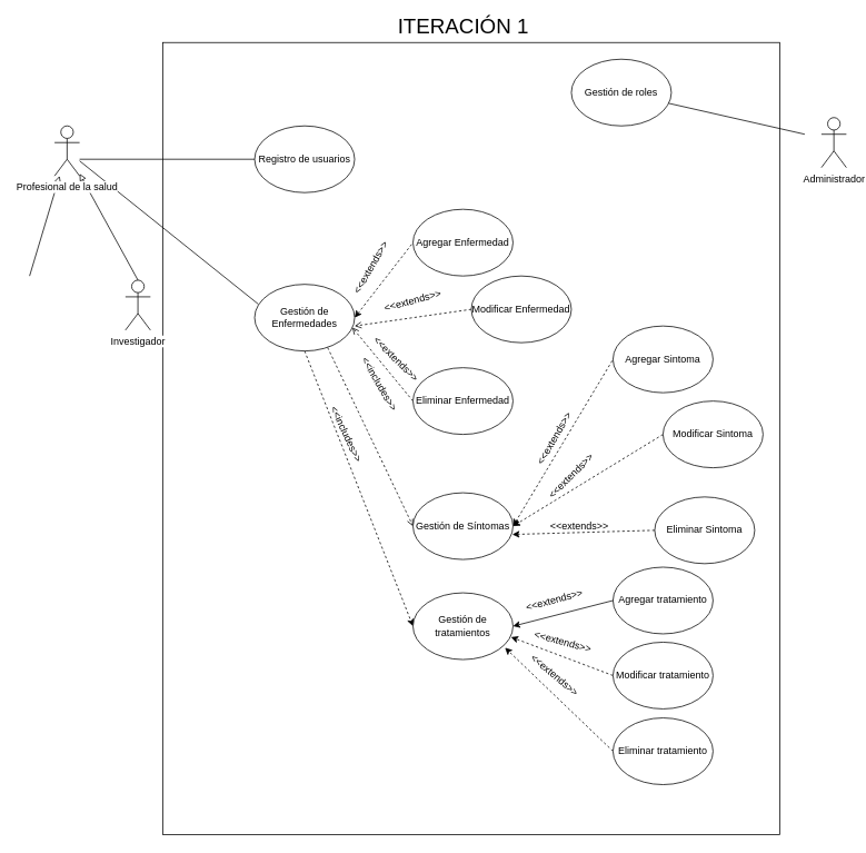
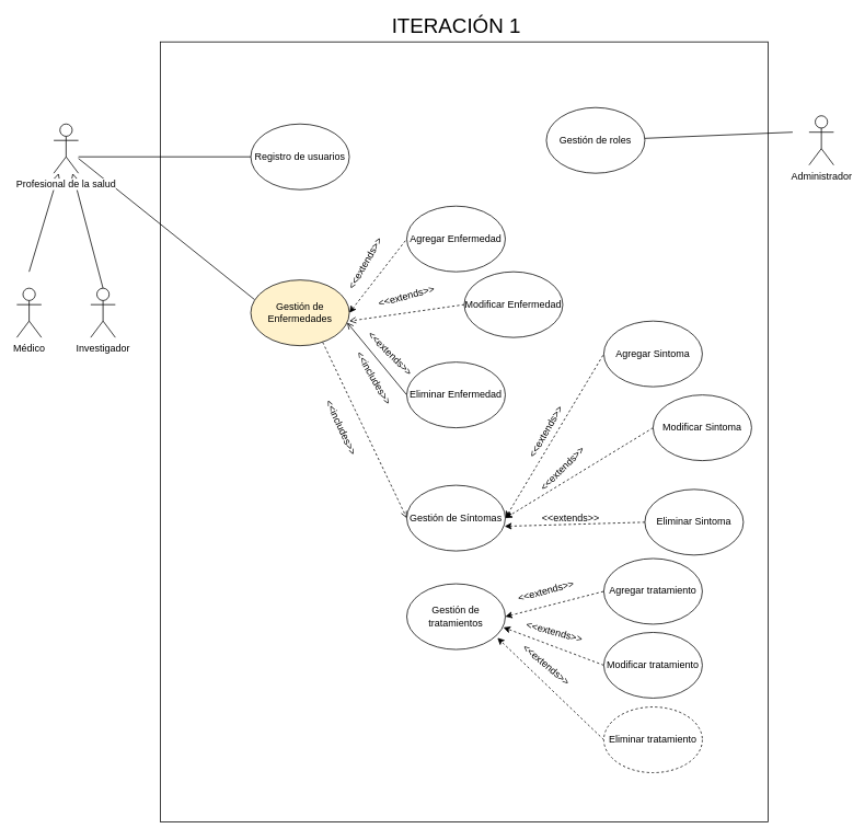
  <mxCell id="0" />
  <mxCell id="1" parent="0" />
  <mxCell id="2" value="" style="whiteSpace=wrap;html=1;" parent="1" vertex="1"><mxGeometry x="195" y="50" width="740" height="950" as="geometry" /></mxCell>
  <mxCell id="3" value="&lt;font style=&quot;font-size: 25px&quot;&gt;ITERACIÓN 1&lt;/font&gt;" style="text;html=1;align=center;verticalAlign=middle;resizable=0;points=[];autosize=1;" parent="1" vertex="1"><mxGeometry x="470" y="20" width="170" height="20" as="geometry" /></mxCell>
  <mxCell id="4" value="Administrador" style="shape=umlActor;verticalLabelPosition=bottom;labelBackgroundColor=#ffffff;verticalAlign=top;html=1;outlineConnect=0;" parent="1" vertex="1"><mxGeometry x="985" y="140" width="30" height="60" as="geometry" /></mxCell>
+ <mxCell id="5" value="Médico" style="shape=umlActor;verticalLabelPosition=bottom;labelBackgroundColor=#ffffff;verticalAlign=top;html=1;outlineConnect=0;" parent="1" vertex="1"><mxGeometry x="20" y="350" width="30" height="60" as="geometry" /></mxCell>
  <mxCell id="6" style="edgeStyle=none;rounded=0;orthogonalLoop=1;jettySize=auto;html=1;exitX=0.5;exitY=0;exitDx=0;exitDy=0;exitPerimeter=0;startArrow=none;startFill=0;endArrow=block;endFill=0;" parent="1" source="7" target="37" edge="1"><mxGeometry relative="1" as="geometry" /></mxCell>
- <mxCell id="7" value="Investigador" style="shape=umlActor;verticalLabelPosition=bottom;labelBackgroundColor=#ffffff;verticalAlign=top;html=1;outlineConnect=0;" parent="1" vertex="1"><mxGeometry x="150" y="335" width="30" height="60" as="geometry" /></mxCell>
+ <mxCell id="7" value="Investigador" style="shape=umlActor;verticalLabelPosition=bottom;labelBackgroundColor=#ffffff;verticalAlign=top;html=1;outlineConnect=0;" parent="1" vertex="1"><mxGeometry x="110" y="350" width="30" height="60" as="geometry" /></mxCell>
  <mxCell id="8" style="edgeStyle=none;rounded=0;orthogonalLoop=1;jettySize=auto;html=1;startArrow=none;startFill=0;endArrow=none;endFill=0;" parent="1" source="9" edge="1"><mxGeometry relative="1" as="geometry"><mxPoint x="965" y="160" as="targetPoint" /></mxGeometry></mxCell>
- <mxCell id="9" value="Gestión de roles" style="ellipse;whiteSpace=wrap;html=1;" parent="1" vertex="1"><mxGeometry x="685" y="70" width="120" height="80" as="geometry" /></mxCell>
+ <mxCell id="9" value="Gestión de roles" style="ellipse;whiteSpace=wrap;html=1;" parent="1" vertex="1"><mxGeometry x="665" y="130" width="120" height="80" as="geometry" /></mxCell>
  <mxCell id="10" style="rounded=0;orthogonalLoop=1;jettySize=auto;html=1;exitX=1;exitY=0.5;exitDx=0;exitDy=0;entryX=0;entryY=0.5;entryDx=0;entryDy=0;endArrow=none;endFill=0;startArrow=classic;startFill=1;dashed=1;" parent="1" source="13" target="14" edge="1"><mxGeometry relative="1" as="geometry" /></mxCell>
  <mxCell id="11" style="edgeStyle=none;rounded=0;orthogonalLoop=1;jettySize=auto;html=1;exitX=0.73;exitY=0.948;exitDx=0;exitDy=0;entryX=0;entryY=0.5;entryDx=0;entryDy=0;dashed=1;startArrow=none;startFill=0;endArrow=open;endFill=0;exitPerimeter=0;" parent="1" source="13" target="20" edge="1"><mxGeometry relative="1" as="geometry" /></mxCell>
- <mxCell id="12" style="edgeStyle=none;rounded=0;orthogonalLoop=1;jettySize=auto;html=1;exitX=0.5;exitY=1;exitDx=0;exitDy=0;entryX=0;entryY=0.5;entryDx=0;entryDy=0;dashed=1;startArrow=none;startFill=0;endArrow=classic;endFill=1;" parent="1" source="13" target="29" edge="1"><mxGeometry relative="1" as="geometry" /></mxCell>
- <mxCell id="13" value="Gestión de Enfermedades" style="ellipse;whiteSpace=wrap;html=1;" parent="1" vertex="1"><mxGeometry x="305" y="340" width="120" height="80" as="geometry" /></mxCell>
+ <mxCell id="13" value="Gestión de Enfermedades" style="ellipse;whiteSpace=wrap;html=1;fillColor=#fff2cc;" parent="1" vertex="1"><mxGeometry x="305" y="340" width="120" height="80" as="geometry" /></mxCell>
  <mxCell id="14" value="Agregar Enfermedad" style="ellipse;whiteSpace=wrap;html=1;" parent="1" vertex="1"><mxGeometry x="495" y="250" width="120" height="80" as="geometry" /></mxCell>
  <mxCell id="15" style="edgeStyle=none;rounded=0;orthogonalLoop=1;jettySize=auto;html=1;exitX=0;exitY=0.5;exitDx=0;exitDy=0;dashed=1;startArrow=none;startFill=0;endArrow=open;endFill=0;" parent="1" source="16" edge="1"><mxGeometry relative="1" as="geometry"><mxPoint x="425" y="390" as="targetPoint" /></mxGeometry></mxCell>
  <mxCell id="16" value="Modificar Enfermedad" style="ellipse;whiteSpace=wrap;html=1;" parent="1" vertex="1"><mxGeometry x="565" y="330" width="120" height="80" as="geometry" /></mxCell>
- <mxCell id="17" style="edgeStyle=none;rounded=0;orthogonalLoop=1;jettySize=auto;html=1;exitX=0;exitY=0.5;exitDx=0;exitDy=0;dashed=1;startArrow=none;startFill=0;endArrow=open;endFill=0;entryX=0.977;entryY=0.648;entryDx=0;entryDy=0;entryPerimeter=0;" parent="1" source="18" target="13" edge="1"><mxGeometry relative="1" as="geometry" /></mxCell>
+ <mxCell id="17" style="edgeStyle=none;rounded=0;orthogonalLoop=1;jettySize=auto;html=1;exitX=0;exitY=0.5;exitDx=0;exitDy=0;dashed=0;startArrow=none;startFill=0;endArrow=open;endFill=0;entryX=0.977;entryY=0.648;entryDx=0;entryDy=0;entryPerimeter=0;" parent="1" source="18" target="13" edge="1"><mxGeometry relative="1" as="geometry" /></mxCell>
  <mxCell id="18" value="Eliminar Enfermedad" style="ellipse;whiteSpace=wrap;html=1;" parent="1" vertex="1"><mxGeometry x="495" y="440" width="120" height="80" as="geometry" /></mxCell>
  <mxCell id="19" style="edgeStyle=none;rounded=0;orthogonalLoop=1;jettySize=auto;html=1;exitX=1;exitY=0.5;exitDx=0;exitDy=0;entryX=0;entryY=0.5;entryDx=0;entryDy=0;dashed=1;startArrow=classic;startFill=1;endArrow=none;endFill=0;" parent="1" source="20" target="21" edge="1"><mxGeometry relative="1" as="geometry" /></mxCell>
  <mxCell id="20" value="Gestión de Síntomas" style="ellipse;whiteSpace=wrap;html=1;" parent="1" vertex="1"><mxGeometry x="495" y="590" width="120" height="80" as="geometry" /></mxCell>
  <mxCell id="21" value="Agregar Sintoma" style="ellipse;whiteSpace=wrap;html=1;" parent="1" vertex="1"><mxGeometry x="735" y="390" width="120" height="80" as="geometry" /></mxCell>
  <mxCell id="22" style="edgeStyle=none;rounded=0;orthogonalLoop=1;jettySize=auto;html=1;exitX=0;exitY=0.5;exitDx=0;exitDy=0;dashed=1;startArrow=none;startFill=0;endArrow=classic;endFill=1;" parent="1" source="23" edge="1"><mxGeometry relative="1" as="geometry"><mxPoint x="615" y="630" as="targetPoint" /></mxGeometry></mxCell>
  <mxCell id="23" value="Modificar Sintoma" style="ellipse;whiteSpace=wrap;html=1;" parent="1" vertex="1"><mxGeometry x="795" y="480" width="120" height="80" as="geometry" /></mxCell>
  <mxCell id="24" style="edgeStyle=none;rounded=0;orthogonalLoop=1;jettySize=auto;html=1;exitX=0;exitY=0.5;exitDx=0;exitDy=0;dashed=1;startArrow=none;startFill=0;endArrow=classic;endFill=1;entryX=0.993;entryY=0.625;entryDx=0;entryDy=0;entryPerimeter=0;" parent="1" source="25" target="20" edge="1"><mxGeometry relative="1" as="geometry" /></mxCell>
  <mxCell id="25" value="Eliminar Sintoma" style="ellipse;whiteSpace=wrap;html=1;" parent="1" vertex="1"><mxGeometry x="785" y="595" width="120" height="80" as="geometry" /></mxCell>
  <mxCell id="26" style="edgeStyle=none;rounded=0;orthogonalLoop=1;jettySize=auto;html=1;exitX=0;exitY=0.5;exitDx=0;exitDy=0;startArrow=none;startFill=0;endArrow=none;endFill=0;" parent="1" source="27" edge="1"><mxGeometry relative="1" as="geometry"><mxPoint x="95" y="190" as="targetPoint" /></mxGeometry></mxCell>
  <mxCell id="27" value="Registro de usuarios" style="ellipse;whiteSpace=wrap;html=1;" parent="1" vertex="1"><mxGeometry x="305" y="150" width="120" height="80" as="geometry" /></mxCell>
- <mxCell id="28" style="edgeStyle=none;rounded=0;orthogonalLoop=1;jettySize=auto;html=1;exitX=1;exitY=0.5;exitDx=0;exitDy=0;entryX=0;entryY=0.5;entryDx=0;entryDy=0;dashed=0;startArrow=classic;startFill=1;endArrow=none;endFill=0;" parent="1" source="29" target="30" edge="1"><mxGeometry relative="1" as="geometry" /></mxCell>
+ <mxCell id="28" style="edgeStyle=none;rounded=0;orthogonalLoop=1;jettySize=auto;html=1;exitX=1;exitY=0.5;exitDx=0;exitDy=0;entryX=0;entryY=0.5;entryDx=0;entryDy=0;dashed=1;startArrow=classic;startFill=1;endArrow=none;endFill=0;" parent="1" source="29" target="30" edge="1"><mxGeometry relative="1" as="geometry" /></mxCell>
  <mxCell id="29" value="Gestión de tratamientos" style="ellipse;whiteSpace=wrap;html=1;" parent="1" vertex="1"><mxGeometry x="495" y="710" width="120" height="80" as="geometry" /></mxCell>
  <mxCell id="30" value="Agregar tratamiento" style="ellipse;whiteSpace=wrap;html=1;" parent="1" vertex="1"><mxGeometry x="735" y="679.2" width="120" height="80" as="geometry" /></mxCell>
  <mxCell id="31" style="edgeStyle=none;rounded=0;orthogonalLoop=1;jettySize=auto;html=1;exitX=0;exitY=0.5;exitDx=0;exitDy=0;entryX=0.98;entryY=0.663;entryDx=0;entryDy=0;entryPerimeter=0;dashed=1;startArrow=none;startFill=0;endArrow=classic;endFill=1;" parent="1" source="32" target="29" edge="1"><mxGeometry relative="1" as="geometry" /></mxCell>
  <mxCell id="32" value="Modificar tratamiento" style="ellipse;whiteSpace=wrap;html=1;" parent="1" vertex="1"><mxGeometry x="735" y="769.2" width="120" height="80" as="geometry" /></mxCell>
  <mxCell id="33" style="edgeStyle=none;rounded=0;orthogonalLoop=1;jettySize=auto;html=1;exitX=0;exitY=0.5;exitDx=0;exitDy=0;entryX=0.92;entryY=0.822;entryDx=0;entryDy=0;entryPerimeter=0;dashed=1;startArrow=none;startFill=0;endArrow=classic;endFill=1;" parent="1" source="34" target="29" edge="1"><mxGeometry relative="1" as="geometry" /></mxCell>
- <mxCell id="34" value="Eliminar tratamiento" style="ellipse;whiteSpace=wrap;html=1;" parent="1" vertex="1"><mxGeometry x="735" y="860" width="120" height="80" as="geometry" /></mxCell>
+ <mxCell id="34" value="Eliminar tratamiento" style="ellipse;whiteSpace=wrap;html=1;dashed=1;" parent="1" vertex="1"><mxGeometry x="735" y="860" width="120" height="80" as="geometry" /></mxCell>
  <mxCell id="35" style="edgeStyle=none;rounded=0;orthogonalLoop=1;jettySize=auto;html=1;startArrow=block;startFill=0;endArrow=none;endFill=0;" parent="1" source="37" edge="1"><mxGeometry relative="1" as="geometry"><mxPoint x="35" y="330" as="targetPoint" /></mxGeometry></mxCell>
  <mxCell id="36" style="edgeStyle=none;rounded=0;orthogonalLoop=1;jettySize=auto;html=1;entryX=0.037;entryY=0.297;entryDx=0;entryDy=0;entryPerimeter=0;startArrow=none;startFill=0;endArrow=none;endFill=0;" parent="1" target="13" edge="1"><mxGeometry relative="1" as="geometry"><mxPoint x="95" y="192" as="sourcePoint" /></mxGeometry></mxCell>
  <mxCell id="37" value="Profesional de la salud" style="shape=umlActor;verticalLabelPosition=bottom;labelBackgroundColor=#ffffff;verticalAlign=top;html=1;outlineConnect=0;" parent="1" vertex="1"><mxGeometry x="65" y="150" width="30" height="60" as="geometry" /></mxCell>
  <mxCell id="38" value="&amp;lt;&amp;lt;extends&amp;gt;&amp;gt;" style="text;html=1;strokeColor=none;fillColor=none;align=center;verticalAlign=middle;whiteSpace=wrap;rounded=0;rotation=-60;" parent="1" vertex="1"><mxGeometry x="425" y="310" width="40" height="20" as="geometry" /></mxCell>
  <mxCell id="39" value="&amp;lt;&amp;lt;extends&amp;gt;&amp;gt;" style="text;html=1;strokeColor=none;fillColor=none;align=center;verticalAlign=middle;whiteSpace=wrap;rounded=0;rotation=-15;" parent="1" vertex="1"><mxGeometry x="475" y="350" width="40" height="20" as="geometry" /></mxCell>
  <mxCell id="40" value="&amp;lt;&amp;lt;extends&amp;gt;&amp;gt;" style="text;html=1;strokeColor=none;fillColor=none;align=center;verticalAlign=middle;whiteSpace=wrap;rounded=0;rotation=45;" parent="1" vertex="1"><mxGeometry x="455" y="420" width="40" height="20" as="geometry" /></mxCell>
  <mxCell id="41" value="&amp;lt;&amp;lt;includes&amp;gt;&amp;gt;" style="text;html=1;strokeColor=none;fillColor=none;align=center;verticalAlign=middle;whiteSpace=wrap;rounded=0;rotation=60;" parent="1" vertex="1"><mxGeometry x="435" y="450" width="40" height="20" as="geometry" /></mxCell>
  <mxCell id="42" value="&amp;lt;&amp;lt;extends&amp;gt;&amp;gt;" style="text;html=1;strokeColor=none;fillColor=none;align=center;verticalAlign=middle;whiteSpace=wrap;rounded=0;rotation=-60;" parent="1" vertex="1"><mxGeometry x="645" y="515" width="40" height="20" as="geometry" /></mxCell>
  <mxCell id="43" value="&amp;lt;&amp;lt;extends&amp;gt;&amp;gt;" style="text;html=1;strokeColor=none;fillColor=none;align=center;verticalAlign=middle;whiteSpace=wrap;rounded=0;rotation=-45;" parent="1" vertex="1"><mxGeometry x="665" y="560" width="40" height="20" as="geometry" /></mxCell>
  <mxCell id="44" value="&amp;lt;&amp;lt;extends&amp;gt;&amp;gt;" style="text;html=1;strokeColor=none;fillColor=none;align=center;verticalAlign=middle;whiteSpace=wrap;rounded=0;rotation=0;" parent="1" vertex="1"><mxGeometry x="675" y="620" width="40" height="20" as="geometry" /></mxCell>
  <mxCell id="45" value="&amp;lt;&amp;lt;extends&amp;gt;&amp;gt;" style="text;html=1;strokeColor=none;fillColor=none;align=center;verticalAlign=middle;whiteSpace=wrap;rounded=0;rotation=-15;" parent="1" vertex="1"><mxGeometry x="645" y="709.2" width="40" height="20" as="geometry" /></mxCell>
  <mxCell id="46" value="&amp;lt;&amp;lt;extends&amp;gt;&amp;gt;" style="text;html=1;strokeColor=none;fillColor=none;align=center;verticalAlign=middle;whiteSpace=wrap;rounded=0;rotation=15;" parent="1" vertex="1"><mxGeometry x="655" y="759.2" width="40" height="20" as="geometry" /></mxCell>
  <mxCell id="47" value="&amp;lt;&amp;lt;extends&amp;gt;&amp;gt;" style="text;html=1;strokeColor=none;fillColor=none;align=center;verticalAlign=middle;whiteSpace=wrap;rounded=0;rotation=40;" parent="1" vertex="1"><mxGeometry x="645" y="799.2" width="40" height="20" as="geometry" /></mxCell>
  <mxCell id="48" value="&amp;lt;&amp;lt;includes&amp;gt;&amp;gt;" style="text;html=1;strokeColor=none;fillColor=none;align=center;verticalAlign=middle;whiteSpace=wrap;rounded=0;rotation=65;" parent="1" vertex="1"><mxGeometry x="395" y="510" width="40" height="20" as="geometry" /></mxCell>
